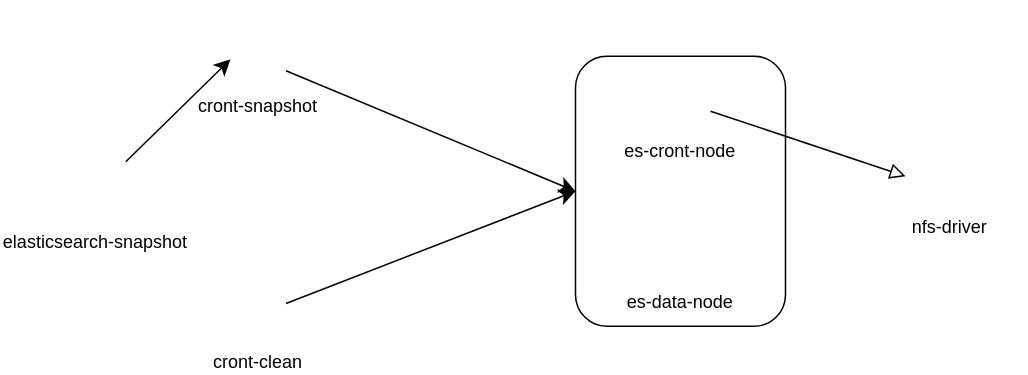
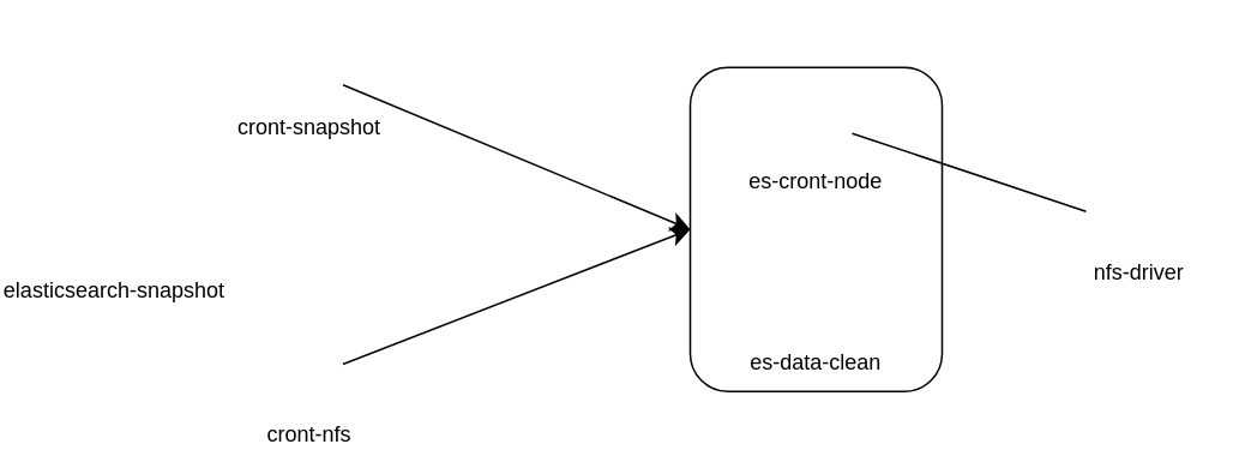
  <mxCell id="0" />
  <mxCell id="1" parent="0" />
  <mxCell id="2" value="" style="rounded=1;whiteSpace=wrap;html=1;fillColor=none;" vertex="1" parent="1"><mxGeometry x="360" y="37" width="140" height="180" as="geometry" /></mxCell>
- <mxCell id="3" style="edgeStyle=none;curved=1;rounded=0;orthogonalLoop=1;jettySize=auto;html=1;entryX=0;entryY=0.5;entryDx=0;entryDy=0;fontSize=12;startSize=8;endSize=8;" edge="1" parent="1" source="4" target="10"><mxGeometry relative="1" as="geometry" /></mxCell>
  <mxCell id="4" value="elasticsearch-snapshot" style="shape=image;verticalLabelPosition=bottom;labelBackgroundColor=default;verticalAlign=top;aspect=fixed;imageAspect=0;image=https://static-00.iconduck.com/assets.00/nestjs-icon-2048x2040-3rrvcej8.png;" vertex="1" parent="1"><mxGeometry x="20" y="106.98" width="40.21" height="40.04" as="geometry" /></mxCell>
- <mxCell id="5" value="es-data-node" style="shape=image;verticalLabelPosition=bottom;labelBackgroundColor=default;verticalAlign=top;aspect=fixed;imageAspect=0;image=https://cdn.worldvectorlogo.com/logos/elasticsearch.svg;" vertex="1" parent="1"><mxGeometry x="410" y="147" width="40" height="40" as="geometry" /></mxCell>
- <mxCell id="6" style="edgeStyle=none;curved=1;rounded=0;orthogonalLoop=1;jettySize=auto;html=1;entryX=0;entryY=0.5;entryDx=0;entryDy=0;fontSize=12;startSize=8;endSize=8;endArrow=block;endFill=0;" edge="1" parent="1" source="7" target="8"><mxGeometry relative="1" as="geometry" /></mxCell>
+ <mxCell id="5" value="es-data-clean" style="shape=image;verticalLabelPosition=bottom;labelBackgroundColor=default;verticalAlign=top;aspect=fixed;imageAspect=0;image=https://cdn.worldvectorlogo.com/logos/elasticsearch.svg;" vertex="1" parent="1"><mxGeometry x="410" y="147" width="40" height="40" as="geometry" /></mxCell>
+ <mxCell id="6" style="edgeStyle=none;curved=1;rounded=0;orthogonalLoop=1;jettySize=auto;html=1;entryX=0;entryY=0.5;entryDx=0;entryDy=0;fontSize=12;startSize=8;endSize=8;endArrow=none;endFill=0;" edge="1" parent="1" source="7" target="8"><mxGeometry relative="1" as="geometry" /></mxCell>
  <mxCell id="7" value="es-cront-node" style="shape=image;verticalLabelPosition=bottom;labelBackgroundColor=default;verticalAlign=top;aspect=fixed;imageAspect=0;image=https://cdn.worldvectorlogo.com/logos/elasticsearch.svg;" vertex="1" parent="1"><mxGeometry x="410" y="46.96" width="40" height="40" as="geometry" /></mxCell>
  <mxCell id="8" value="nfs-driver" style="shape=image;verticalLabelPosition=bottom;labelBackgroundColor=default;verticalAlign=top;aspect=fixed;imageAspect=0;image=https://icon-library.com/images/storage-area-network-icon/storage-area-network-icon-12.jpg;" vertex="1" parent="1"><mxGeometry x="580" y="97" width="59.26" height="40" as="geometry" /></mxCell>
  <mxCell id="9" style="edgeStyle=none;curved=1;rounded=0;orthogonalLoop=1;jettySize=auto;html=1;entryX=0;entryY=0.5;entryDx=0;entryDy=0;fontSize=12;startSize=8;endSize=8;" edge="1" parent="1" source="10" target="2"><mxGeometry relative="1" as="geometry" /></mxCell>
  <mxCell id="10" value="cront-snapshot" style="shape=image;verticalLabelPosition=bottom;labelBackgroundColor=default;verticalAlign=top;aspect=fixed;imageAspect=0;image=https://cdn-icons-png.flaticon.com/512/6213/6213346.png;clipPath=inset(12% 11% 11.67% 10.67%);" vertex="1" parent="1"><mxGeometry x="130" y="20.92" width="36.99" height="36.04" as="geometry" /></mxCell>
  <mxCell id="11" style="edgeStyle=none;curved=1;rounded=0;orthogonalLoop=1;jettySize=auto;html=1;entryX=0;entryY=0.5;entryDx=0;entryDy=0;fontSize=12;startSize=8;endSize=8;" edge="1" parent="1" source="12" target="2"><mxGeometry relative="1" as="geometry" /></mxCell>
- <mxCell id="12" value="cront-clean" style="shape=image;verticalLabelPosition=bottom;labelBackgroundColor=default;verticalAlign=top;aspect=fixed;imageAspect=0;image=https://cdn-icons-png.flaticon.com/512/6213/6213346.png;clipPath=inset(12% 11% 11.67% 10.67%);" vertex="1" parent="1"><mxGeometry x="130" y="190.96" width="36.99" height="36.04" as="geometry" /></mxCell>
+ <mxCell id="12" value="cront-nfs" style="shape=image;verticalLabelPosition=bottom;labelBackgroundColor=default;verticalAlign=top;aspect=fixed;imageAspect=0;image=https://cdn-icons-png.flaticon.com/512/6213/6213346.png;clipPath=inset(12% 11% 11.67% 10.67%);" vertex="1" parent="1"><mxGeometry x="130" y="190.96" width="36.99" height="36.04" as="geometry" /></mxCell>
